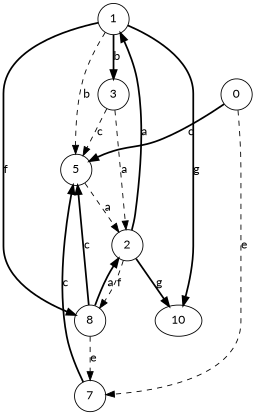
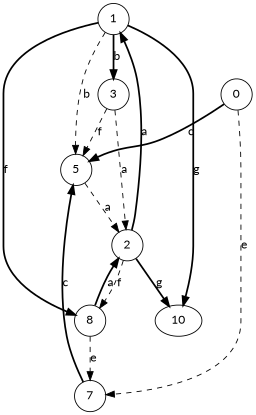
  strict digraph {
    fontname=Lato
    node [fontname=Lato shape=circle]
    edge [fontname=Lato style=bold]
    1
    3
    5
    8
    10 [shape=ellipse]
    2
    7
    0
    1 -> 3 [label=b]
    1 -> 5 [label=b style=dashed]
    1 -> 8 [label=f]
    1 -> 10 [label=g]
-   3 -> 5 [label=c style=dashed]
+   3 -> 5 [label=f style=dashed]
    3 -> 2 [label=a style=dashed]
    5 -> 2 [label=a style=dashed]
-   8 -> 5 [label=c]
    8 -> 2 [label=a]
    8 -> 7 [label=e style=dashed]
    2 -> 1 [label=a]
    2 -> 8 [label=f style=dashed]
    2 -> 10 [label=g]
    7 -> 5 [label=c]
    0 -> 5 [label=c]
    0 -> 7 [label=e style=dashed]
  }
